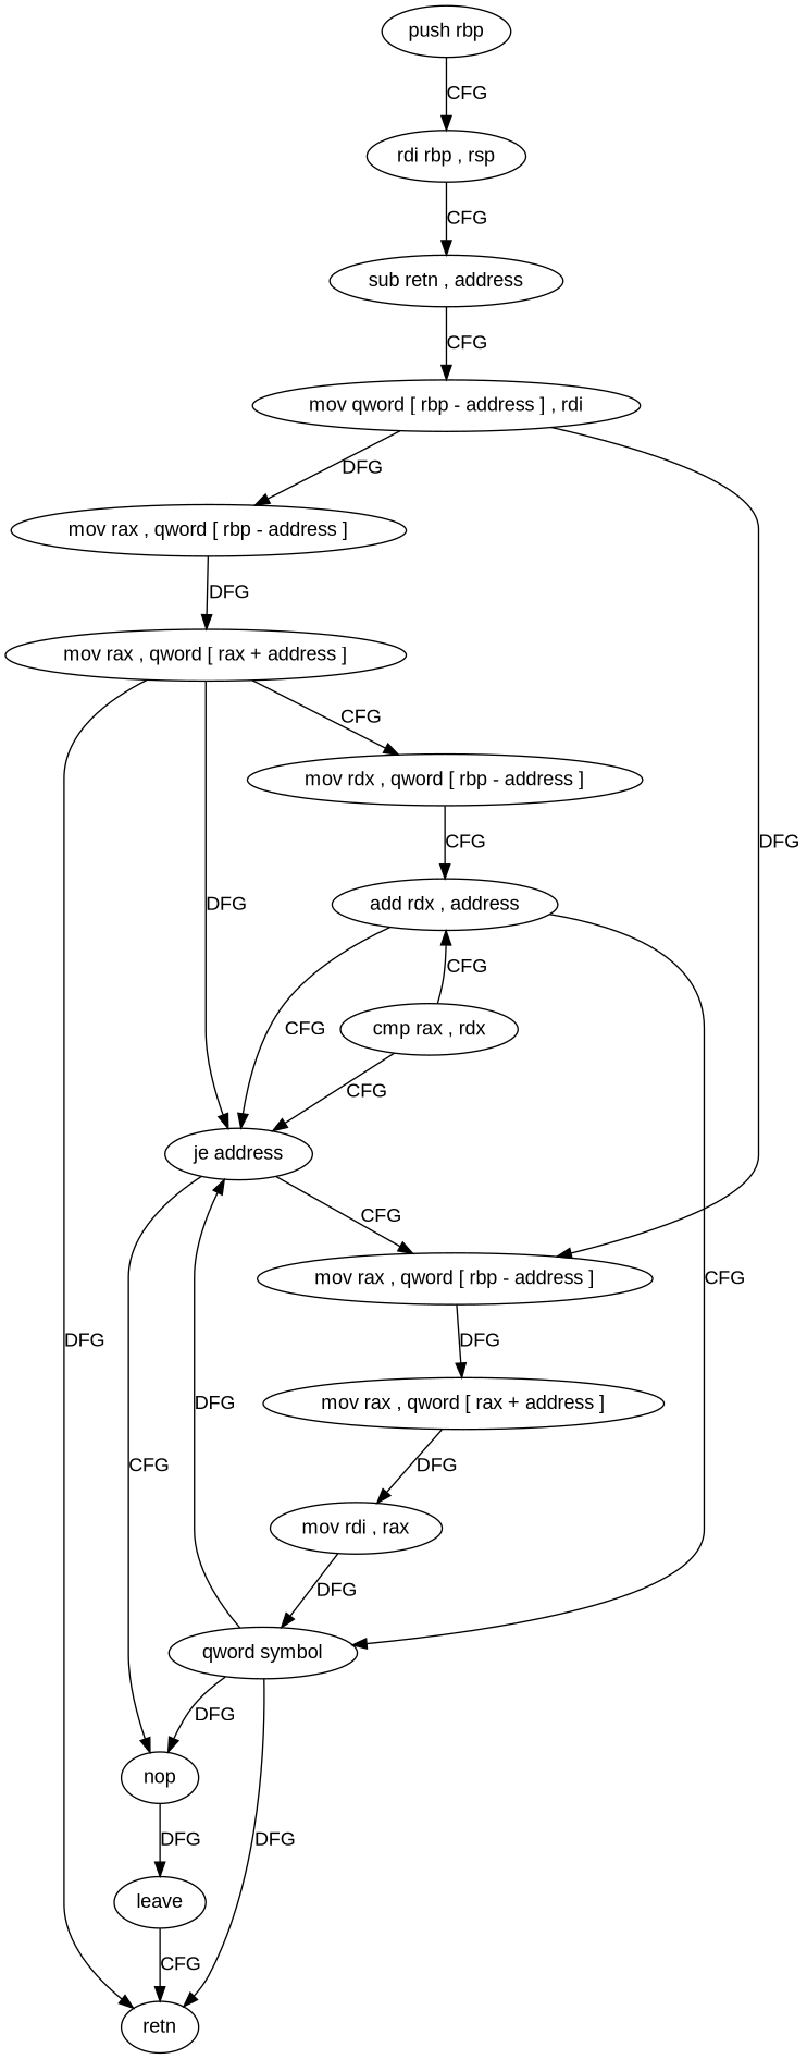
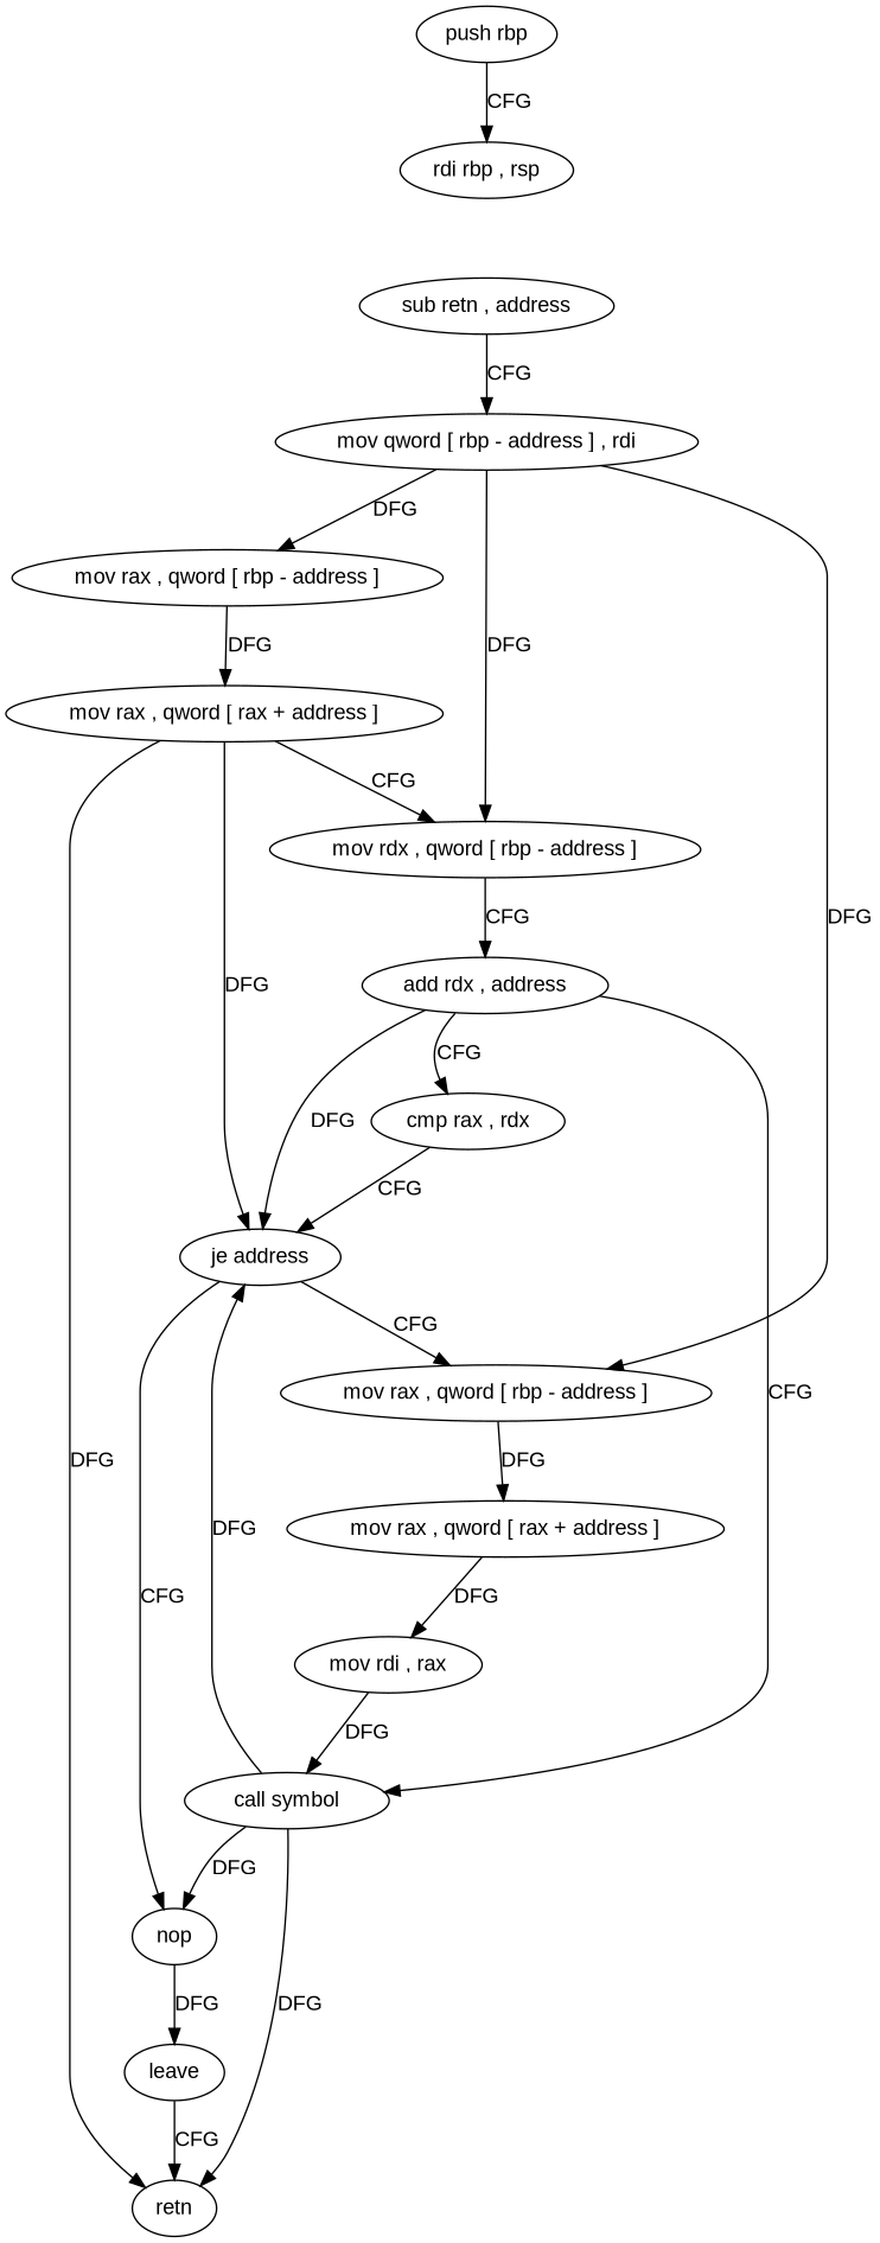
  digraph {
    fontname="Liberation Sans"
    node [fontname="Liberation Sans"]
    edge [fontname="Liberation Sans"]
    n1 [label="push rbp"]
    n2 [label="rdi rbp , rsp"]
    n3 [label="sub retn , address"]
    n4 [label="mov qword [ rbp - address ] , rdi"]
    n5 [label="mov rax , qword [ rbp - address ]"]
    n6 [label="mov rdx , qword [ rbp - address ]"]
    n7 [label="mov rax , qword [ rbp - address ]"]
    n8 [label="mov rax , qword [ rax + address ]"]
    n9 [label="add rdx , address"]
    n10 [label="mov rax , qword [ rax + address ]"]
    n11 [label="je address"]
    n12 [label=retn]
    n13 [label=nop]
    n14 [label="cmp rax , rdx"]
-   n15 [label="qword symbol"]
+   n15 [label="call symbol"]
    n16 [label=leave]
    n17 [label="mov rdi , rax"]
    n1 -> n2 [label=CFG]
-   n2 -> n3 [label=CFG]
    n3 -> n4 [label=CFG]
    n4 -> n5 [label=DFG]
+   n4 -> n6 [label=DFG]
    n4 -> n7 [label=DFG]
    n5 -> n8 [label=DFG]
    n6 -> n9 [label=CFG]
    n7 -> n10 [label=DFG]
    n8 -> n6 [label=CFG]
    n8 -> n11 [label=DFG]
    n8 -> n12 [label=DFG]
-   n9 -> n11 [label=CFG]
-   n14 -> n9 [label=CFG]
+   n9 -> n11 [label=DFG]
+   n9 -> n14 [label=CFG]
    n9 -> n15 [label=CFG]
    n10 -> n17 [label=DFG]
    n11 -> n7 [label=CFG]
    n11 -> n13 [label=CFG]
    n13 -> n16 [label=DFG]
    n14 -> n11 [label=CFG]
    n15 -> n11 [label=DFG]
    n15 -> n12 [label=DFG]
    n15 -> n13 [label=DFG]
    n16 -> n12 [label=CFG]
    n17 -> n15 [label=DFG]
  }
